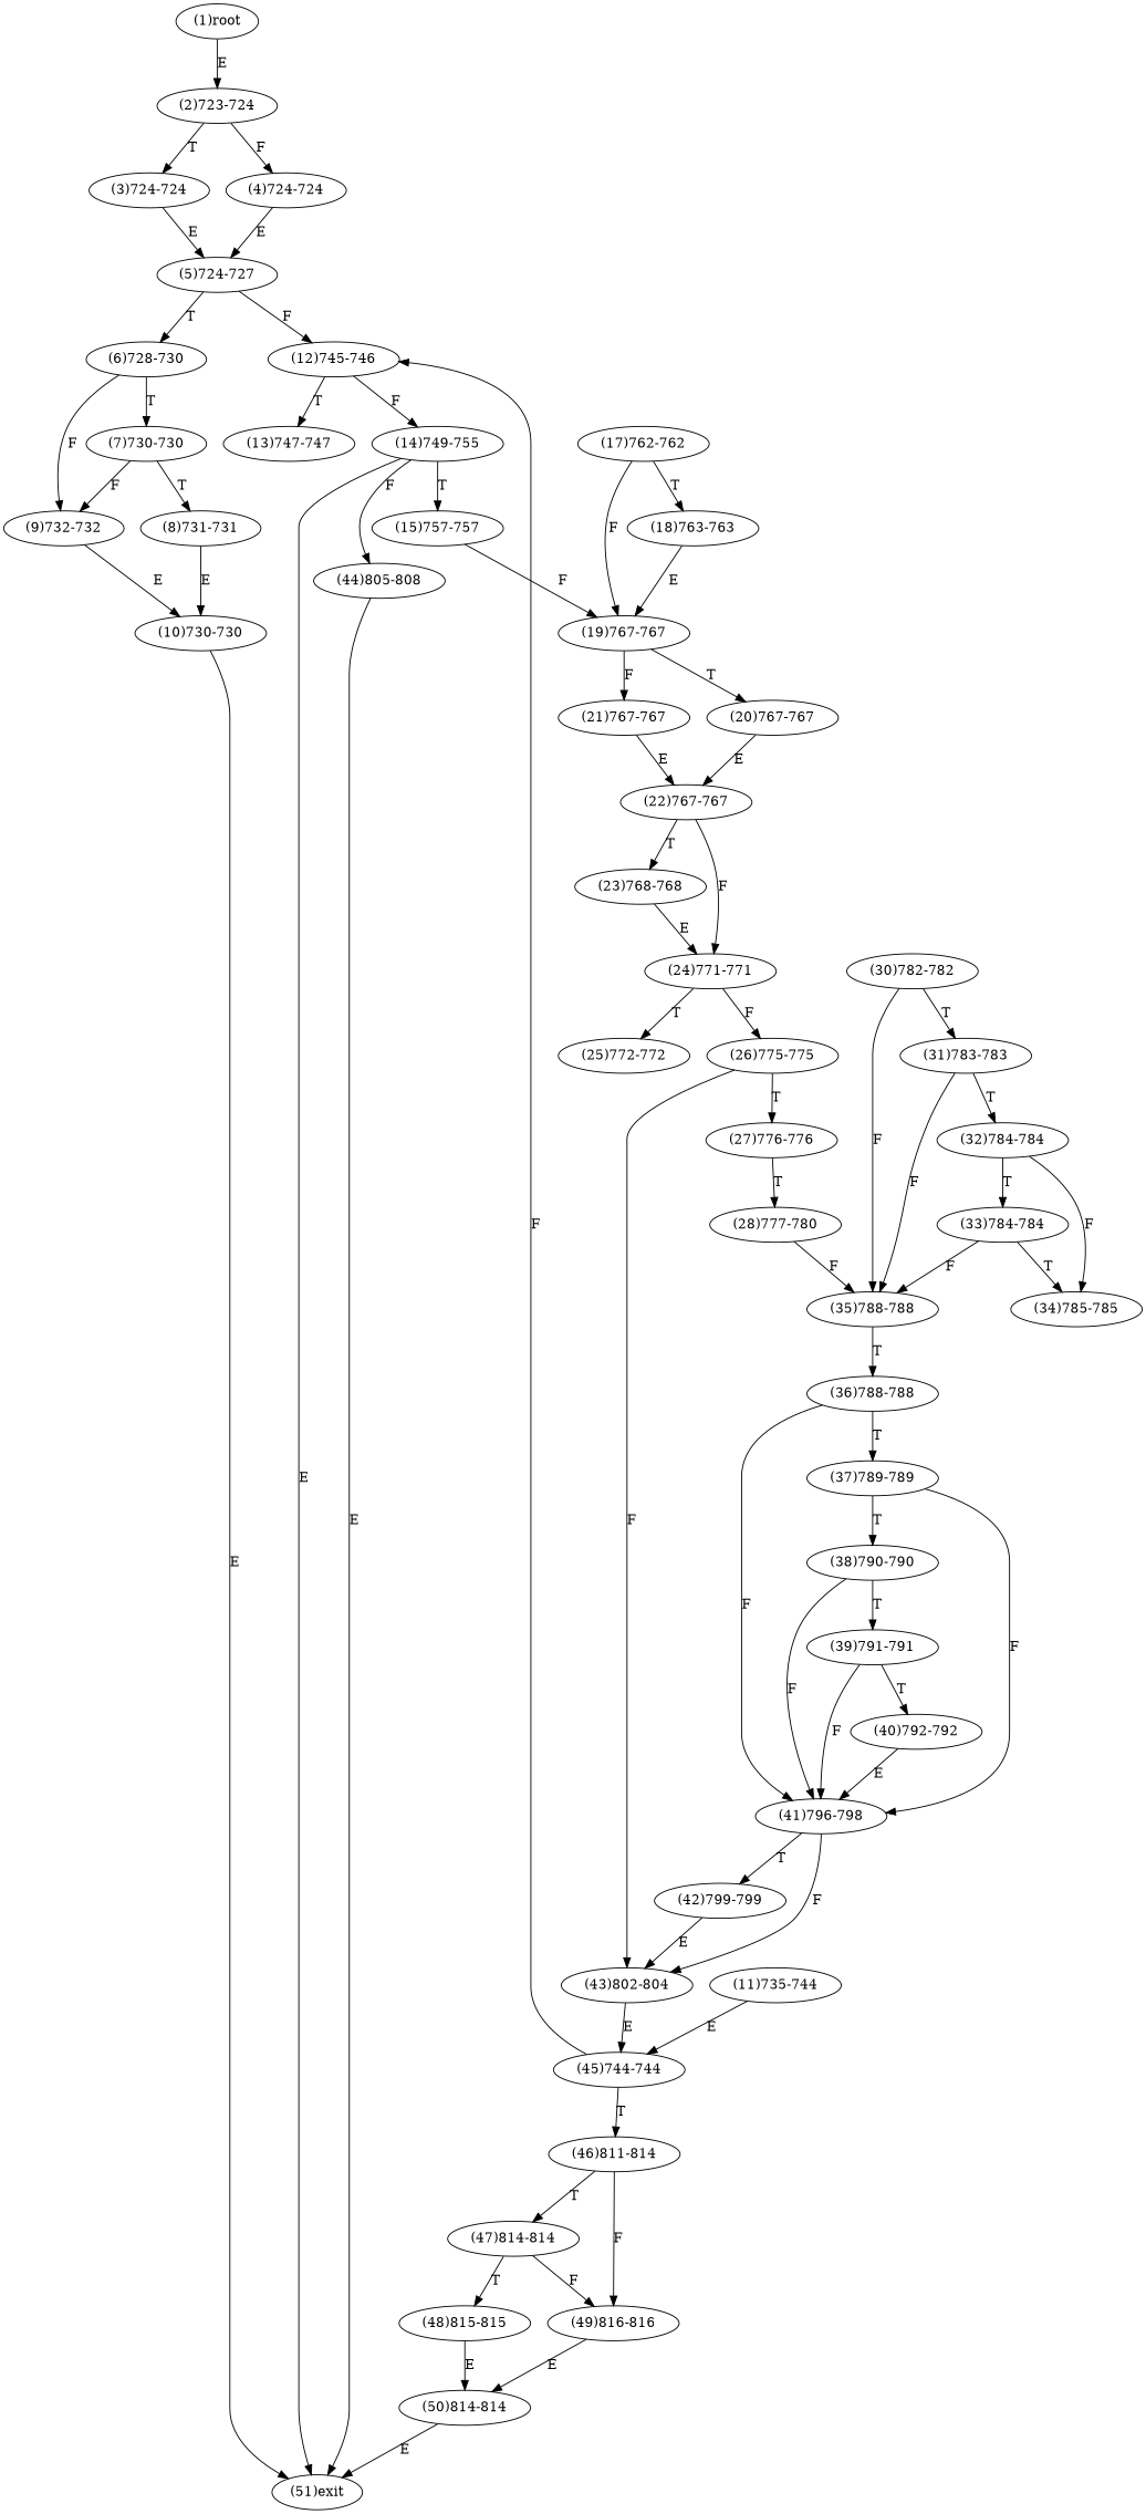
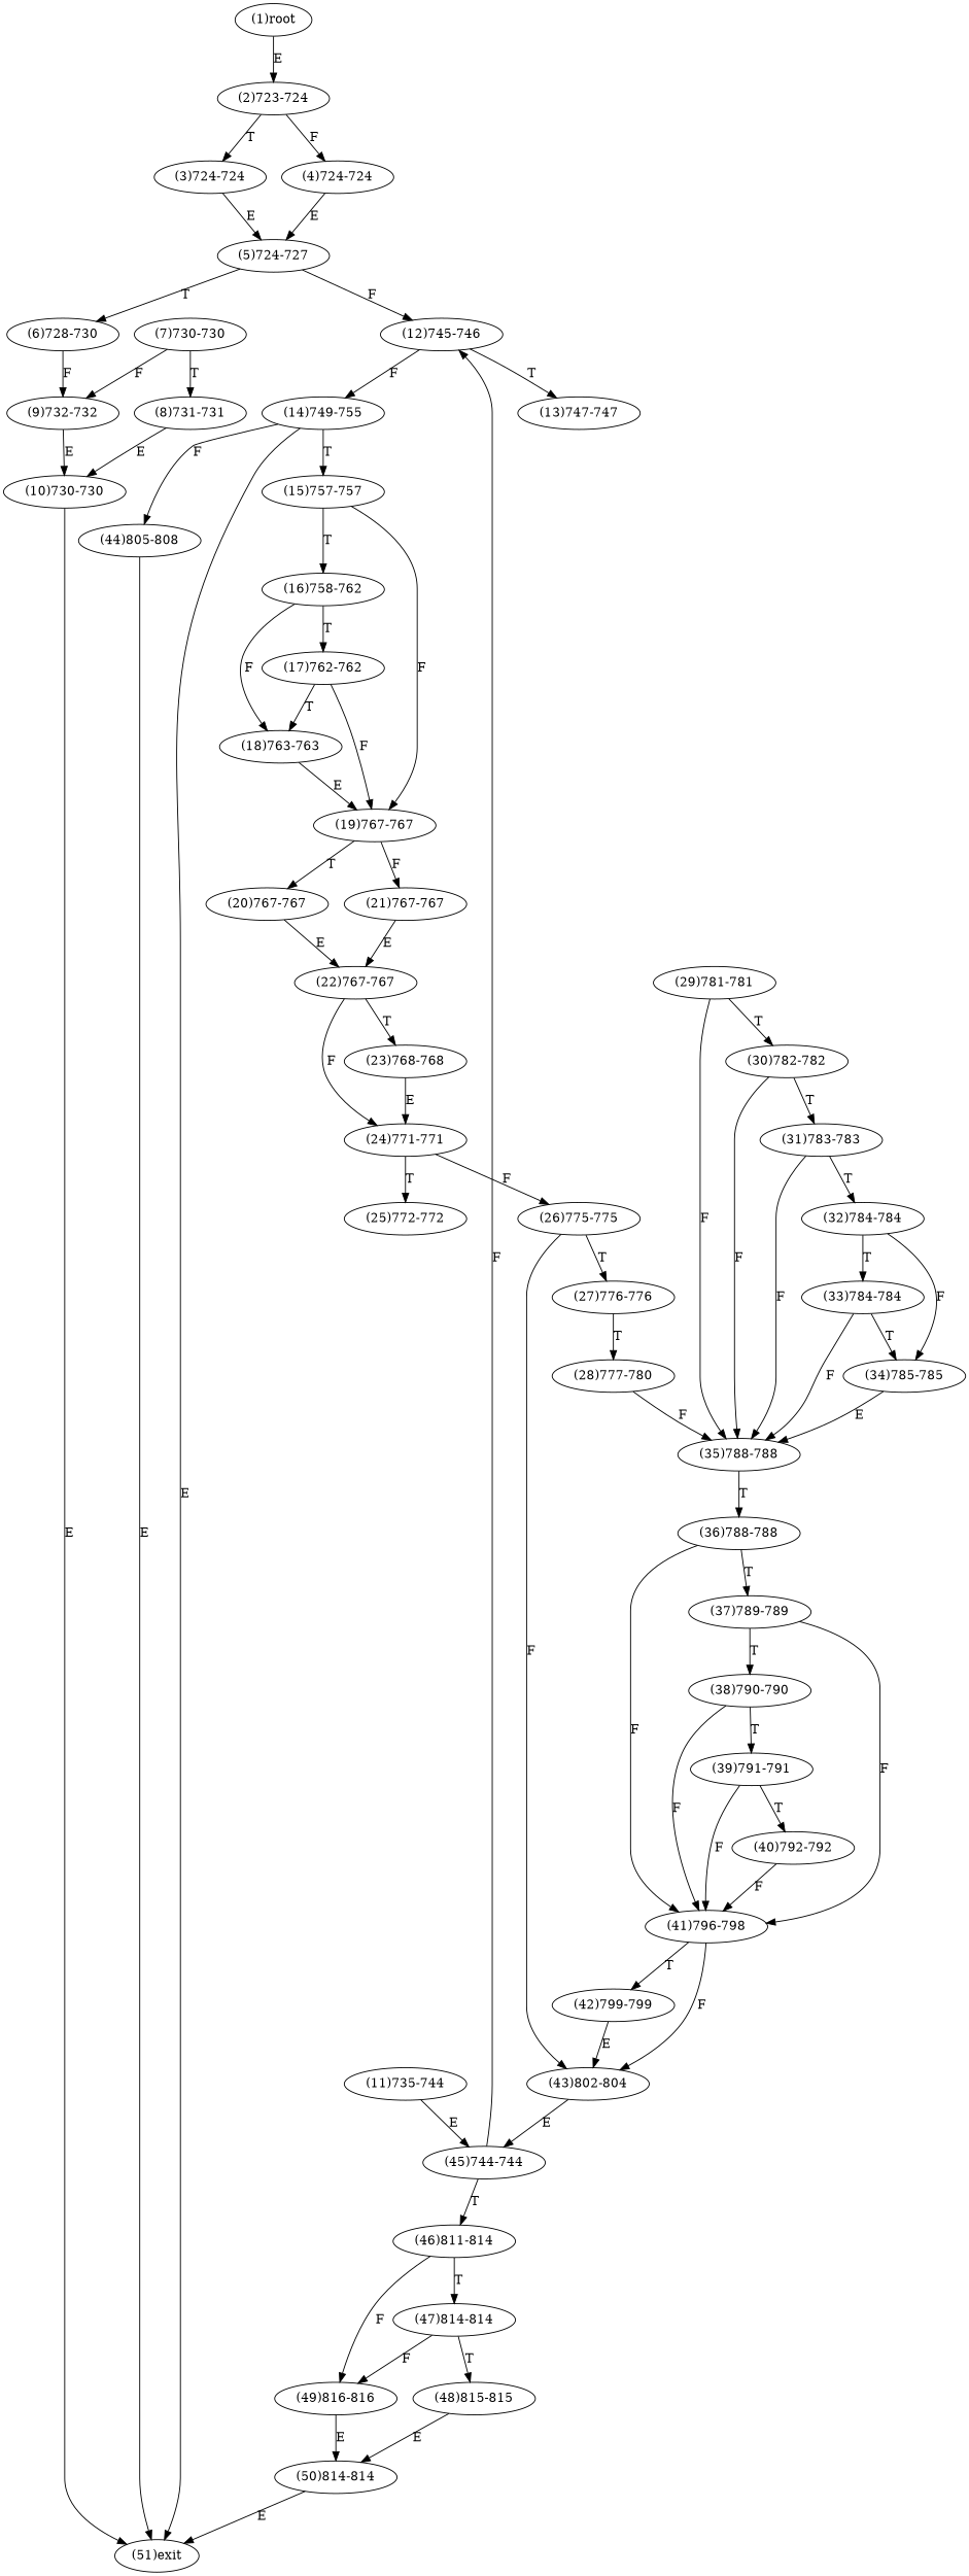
  digraph {
    n1 [label="(1)root"]
    n2 [label="(2)723-724"]
    n3 [label="(3)724-724"]
    n4 [label="(4)724-724"]
    n5 [label="(5)724-727"]
    n6 [label="(6)728-730"]
    n7 [label="(12)745-746"]
    n8 [label="(7)730-730"]
    n9 [label="(9)732-732"]
    n10 [label="(11)735-744"]
    n11 [label="(45)744-744"]
    n12 [label="(8)731-731"]
    n13 [label="(10)730-730"]
    n14 [label="(51)exit"]
    n15 [label="(46)811-814"]
    n16 [label="(13)747-747"]
    n17 [label="(14)749-755"]
    n18 [label="(15)757-757"]
    n19 [label="(44)805-808"]
+   n20 [label="(16)758-762"]
    n21 [label="(19)767-767"]
    n22 [label="(17)762-762"]
    n23 [label="(18)763-763"]
    n24 [label="(21)767-767"]
    n25 [label="(20)767-767"]
    n26 [label="(22)767-767"]
    n27 [label="(23)768-768"]
    n28 [label="(24)771-771"]
    n29 [label="(25)772-772"]
    n30 [label="(26)775-775"]
    n31 [label="(27)776-776"]
    n32 [label="(43)802-804"]
    n33 [label="(28)777-780"]
    n34 [label="(35)788-788"]
    n35 [label="(41)796-798"]
    n36 [label="(42)799-799"]
+   n37 [label="(29)781-781"]
    n38 [label="(30)782-782"]
    n39 [label="(31)783-783"]
    n40 [label="(36)788-788"]
    n41 [label="(32)784-784"]
    n42 [label="(34)785-785"]
    n43 [label="(33)784-784"]
    n44 [label="(37)789-789"]
    n45 [label="(38)790-790"]
    n46 [label="(39)791-791"]
    n47 [label="(40)792-792"]
    n48 [label="(47)814-814"]
    n49 [label="(49)816-816"]
    n50 [label="(48)815-815"]
    n51 [label="(50)814-814"]
    n1 -> n2 [label=E]
    n2 -> n3 [label=T]
    n2 -> n4 [label=F]
    n3 -> n5 [label=E]
    n4 -> n5 [label=E]
    n5 -> n6 [label=T]
    n5 -> n7 [label=F]
-   n6 -> n8 [label=T]
    n6 -> n9 [label=F]
    n7 -> n16 [label=T]
    n7 -> n17 [label=F]
    n8 -> n9 [label=F]
    n8 -> n12 [label=T]
    n9 -> n13 [label=E]
    n10 -> n11 [label=E]
    n11 -> n7 [label=F]
    n11 -> n15 [label=T]
    n12 -> n13 [label=E]
    n13 -> n14 [label=E]
    n15 -> n48 [label=T]
    n15 -> n49 [label=F]
    n17 -> n14 [label=E]
    n17 -> n18 [label=T]
    n17 -> n19 [label=F]
+   n18 -> n20 [label=T]
    n18 -> n21 [label=F]
    n19 -> n14 [label=E]
+   n20 -> n22 [label=T]
+   n20 -> n23 [label=F]
    n21 -> n24 [label=F]
    n21 -> n25 [label=T]
    n22 -> n21 [label=F]
    n22 -> n23 [label=T]
    n23 -> n21 [label=E]
    n24 -> n26 [label=E]
    n25 -> n26 [label=E]
    n26 -> n27 [label=T]
    n26 -> n28 [label=F]
    n27 -> n28 [label=E]
    n28 -> n29 [label=T]
    n28 -> n30 [label=F]
    n30 -> n31 [label=T]
    n30 -> n32 [label=F]
    n31 -> n33 [label=T]
    n32 -> n11 [label=E]
    n33 -> n34 [label=F]
    n34 -> n40 [label=T]
    n35 -> n32 [label=F]
    n35 -> n36 [label=T]
    n36 -> n32 [label=E]
+   n37 -> n34 [label=F]
+   n37 -> n38 [label=T]
    n38 -> n34 [label=F]
    n38 -> n39 [label=T]
    n39 -> n34 [label=F]
    n39 -> n41 [label=T]
    n40 -> n35 [label=F]
    n40 -> n44 [label=T]
    n41 -> n42 [label=F]
    n41 -> n43 [label=T]
+   n42 -> n34 [label=E]
    n43 -> n34 [label=F]
    n43 -> n42 [label=T]
    n44 -> n35 [label=F]
    n44 -> n45 [label=T]
    n45 -> n35 [label=F]
    n45 -> n46 [label=T]
    n46 -> n35 [label=F]
    n46 -> n47 [label=T]
-   n47 -> n35 [label=E]
+   n47 -> n35 [label=F]
    n48 -> n49 [label=F]
    n48 -> n50 [label=T]
    n49 -> n51 [label=E]
    n50 -> n51 [label=E]
    n51 -> n14 [label=E]
  }
